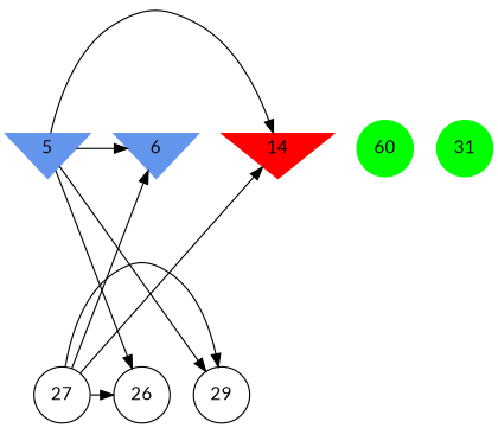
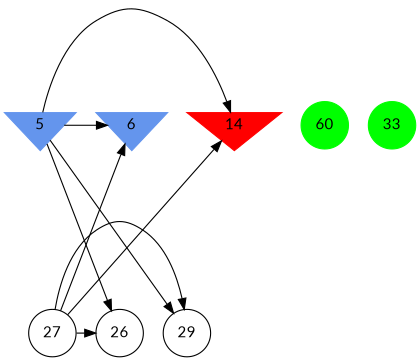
  digraph {
    fontname=Lato
    ranksep=2.0
    node [color=black fontname=Lato shape=circle style=filled]
    edge [fontname=Lato]
    6 [color=cornflowerblue shape=invtriangle]
    n2 [color=cornflowerblue label=5 shape=invtriangle]
    14 [color=red shape=invtriangle]
    26 [style=""]
    27 [style=""]
    29 [style=""]
    n7 [color=green label=60]
-   31 [color=green]
+   31 [color=green label=33]
    subgraph sub_1 {
      rank=same
      6
      n2
      14
    }
    subgraph sub_2 {
      rank=same
      26
      27
      29
    }
    subgraph sub_3 {
      rank=same
      n7
      31
    }
    n2 -> 6
    n2 -> 14
    n2 -> 26
    n2 -> 29
    27 -> 6
    27 -> 14
    27 -> 26
    27 -> 29
  }
